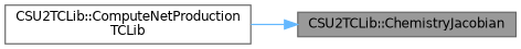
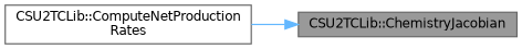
  digraph {
    rankdir=RL
    fontname="DejaVu Sans"
    node [fontname="DejaVu Sans" fontsize=10 shape=box style=filled]
    n1 [color=gray40 fillcolor=grey60 fontcolor=black height=0.2 label="CSU2TCLib::ChemistryJacobian" width=0.4]
-   n2 [color=grey40 fillcolor=white height=0.2 label="CSU2TCLib::ComputeNetProduction\lTCLib" width=0.4]
+   n2 [color=grey40 fillcolor=white height=0.2 label="CSU2TCLib::ComputeNetProduction\lRates" width=0.4]
    n1 -> n2 [color=steelblue1 dir=back fontname="DejaVu Sans" fontsize=10 labelfontname=Helvetica labelfontsize=10 style=solid]
  }
